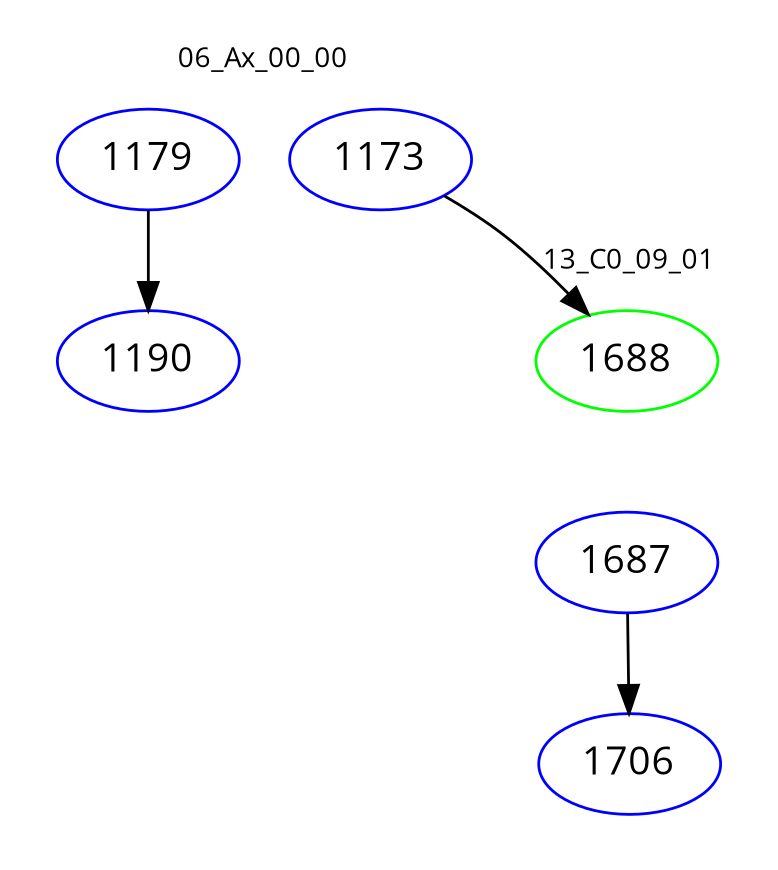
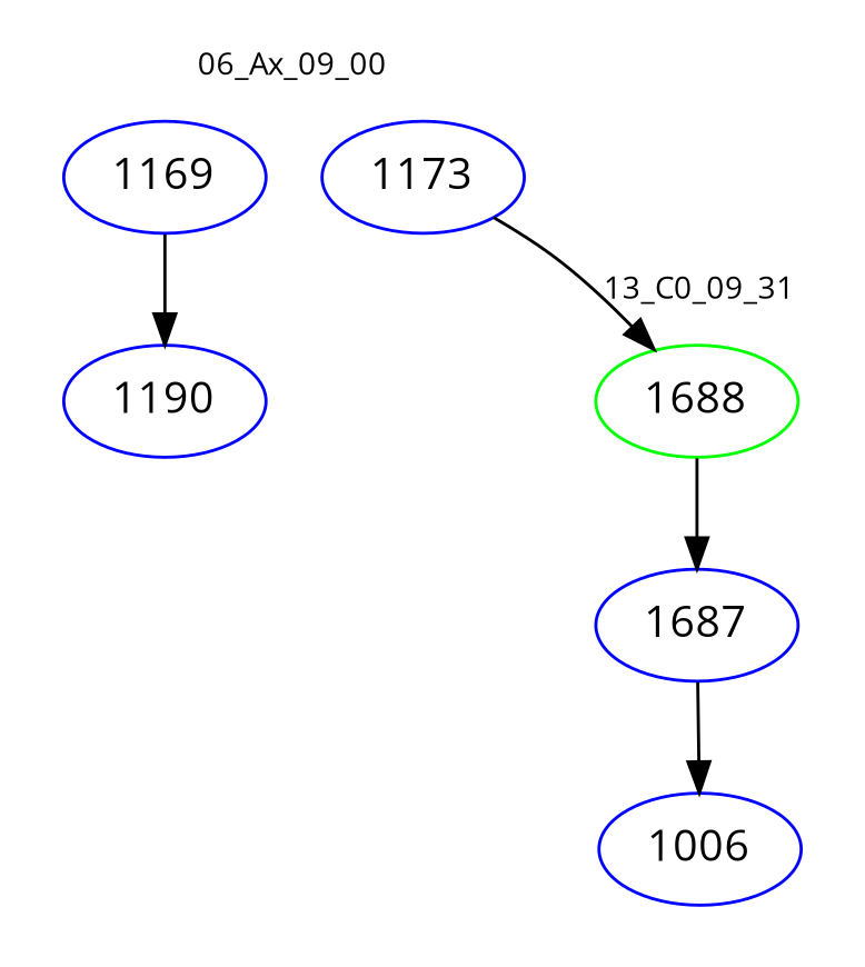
  digraph {
    fontname="Open Sans"
    node [color=blue fontname="Open Sans"]
    edge [color=black fontname="Open Sans"]
    n1 [label=1173]
-   n2 [label=1179]
+   n2 [label=1169]
    n3 [label=1190]
    n4 [color=green label=1688]
    n5 [label=1687]
-   n6 [label=1706]
+   n6 [label=1006]
    subgraph cluster_1 {
      color=white
      fontsize=10
-     label="06_Ax_00_00"
+     label="06_Ax_09_00"
      n1
      n2
      n3
    }
    subgraph cluster_2 {
      color=white
      fontsize=10
-     label="13_C0_09_01"
+     label="13_C0_09_31"
      n4
      n5
      n6
    }
    n1 -> n4
    n2 -> n3
+   n4 -> n5
    n5 -> n6
  }
